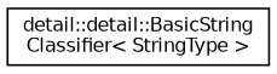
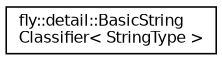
  digraph {
    rankdir=LR
-   n1 [color=black fillcolor=white fontname=Helvetica fontsize=10 height=0.2 label="detail::detail::BasicString\lClassifier\< StringType \>" shape=record style=filled width=0.4]
+   n1 [color=black fillcolor=white fontname=Helvetica fontsize=10 height=0.2 label="fly::detail::BasicString\lClassifier\< StringType \>" shape=record style=filled width=0.4]
  }
